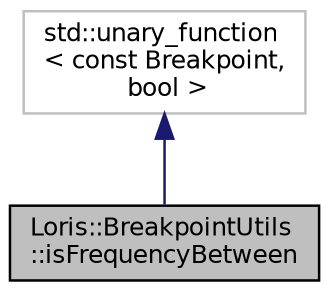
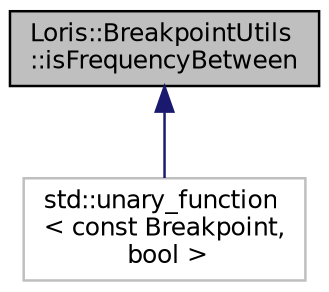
  digraph {
    node [fontname=Helvetica fontsize=10 shape=record style=filled]
    n1 [color=black fillcolor=grey75 fontcolor=black height=0.2 label="Loris::BreakpointUtils\l::isFrequencyBetween" width=0.4]
    n2 [color=grey75 fillcolor=white height=0.2 label="std::unary_function\l\< const Breakpoint,\l bool \>" width=0.4]
-   n2 -> n1 [color=midnightblue dir=back fontname=Helvetica fontsize=10 labelfontname=Helvetica labelfontsize=10 style=solid]
+   n1 -> n2 [color=midnightblue dir=back fontname=Helvetica fontsize=10 labelfontname=Helvetica labelfontsize=10 style=solid]
  }
